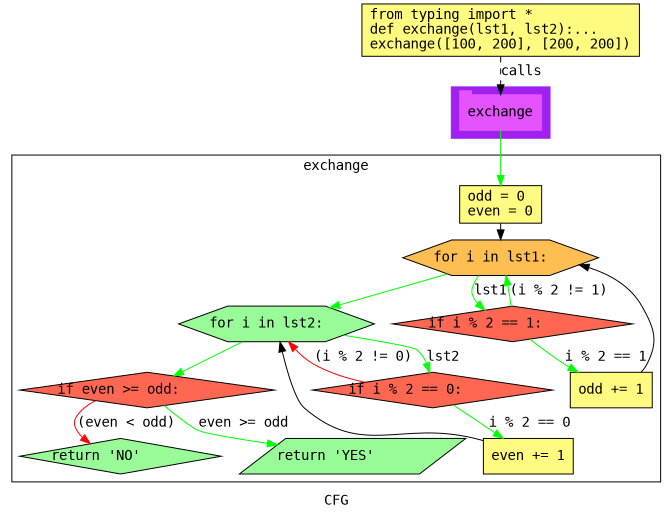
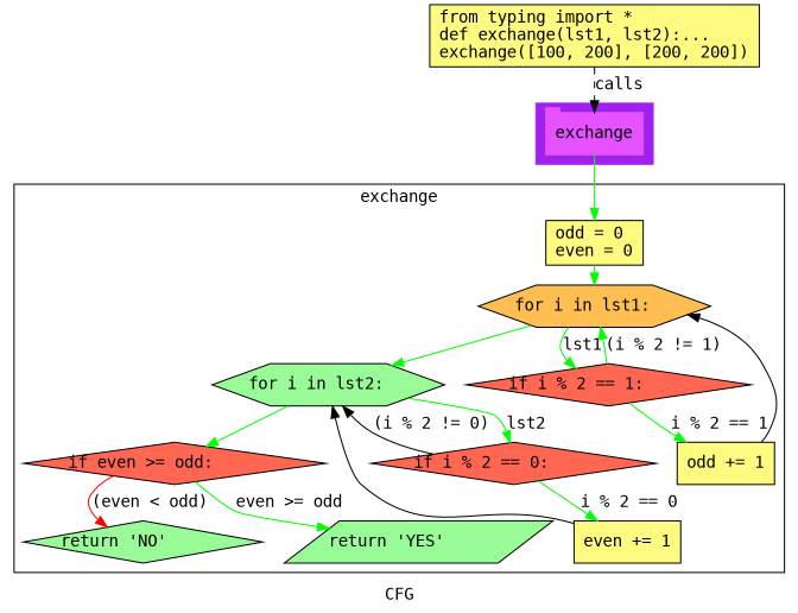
  digraph {
    compound=True
    fontname="DejaVu Sans Mono"
    label=CFG
    pack=False
    rankdir=TB
    ranksep=0.02
    node [fontname="DejaVu Sans Mono" shape=rectangle style="filled,solid" fillcolor="#FFFB81"]
    edge [color=green fontname="DejaVu Sans Mono"]
    n1 [color="#E552FF" height=0.5 label=exchange linenum="[17]" shape=tab style=filled width=1.1528 fillcolor=""]
    n2 [height=0.52778 label="odd = 0\leven = 0\l" linenum="[5, 6]" width=1.1528]
    n3 [fillcolor="#FFBE52" height=0.5 label="for i in lst1:\l" linenum="[7]" shape=hexagon width=2.7518]
    n4 [fillcolor="#FF6752" height=0.5 label="if i % 2 == 1:\l" linenum="[8]" shape=diamond width=3.3702]
    n5 [fillcolor="#98fb98" height=0.5 label="for i in lst2:\l" linenum="[10]" shape=hexagon width=2.7518]
    n6 [height=0.5 label="odd += 1\l" linenum="[9]" width=1.1528]
    n7 [fillcolor="#FF6752" height=0.5 label="if i % 2 == 0:\l" linenum="[11]" shape=diamond width=3.3702]
    n8 [fillcolor="#FF6752" height=0.5 label="if even >= odd:\l" linenum="[13]" shape=diamond width=3.5745]
    n9 [height=0.5 label="even += 1\l" linenum="[12]" width=1.2639]
    n10 [fillcolor="#98fb98" height=0.5 label="return 'YES'\l" linenum="[14]" shape=parallelogram width=3.0706]
    n11 [fillcolor="#98fb98" height=0.5 label="return 'NO'\l" linenum="[15]" shape=diamond width=2.8323]
    n12 [height=0.73611 label="from typing import *\ldef exchange(lst1, lst2):...\lexchange([100, 200], [200, 200])\l" linenum="[1]" width=3.9028]
    subgraph cluster_1 {
      color=purple
      compound=true
      label=""
      shape=tab
      style=filled
      n1
    }
    subgraph cluster_2 {
      label=exchange
      n2
      n3
      n4
      n5
      n6
      n7
      n8
      n9
      n10
      n11
    }
    n1 -> n2
-   n2 -> n3 [color=black]
+   n2 -> n3
    n3 -> n4 [label=lst1]
    n3 -> n5
    n4 -> n3 [label="(i % 2 != 1)"]
    n4 -> n6 [label="i % 2 == 1"]
    n5 -> n7 [label=lst2]
    n5 -> n8
    n6 -> n3 [color=black]
-   n7 -> n5 [color=red label="(i % 2 != 0)"]
+   n7 -> n5 [color=black label="(i % 2 != 0)"]
    n7 -> n9 [label="i % 2 == 0"]
    n8 -> n10 [label="even >= odd"]
    n8 -> n11 [color=red label="(even < odd)"]
    n9 -> n5 [color=black]
    n12 -> n1 [label=calls style=dashed color=""]
  }
